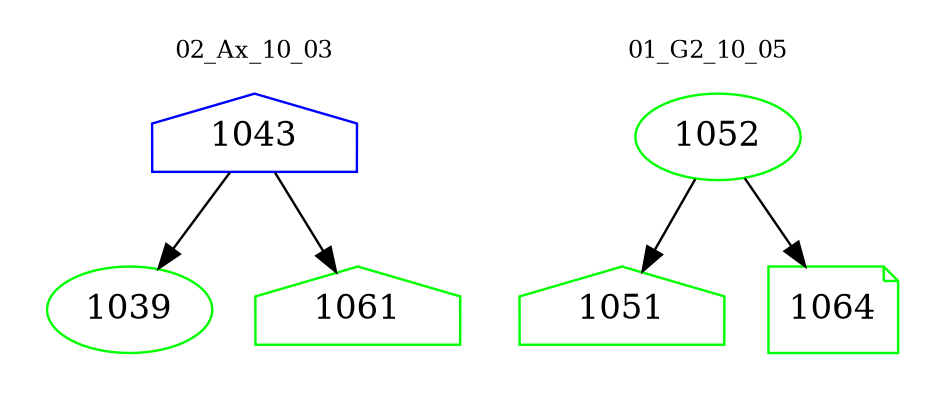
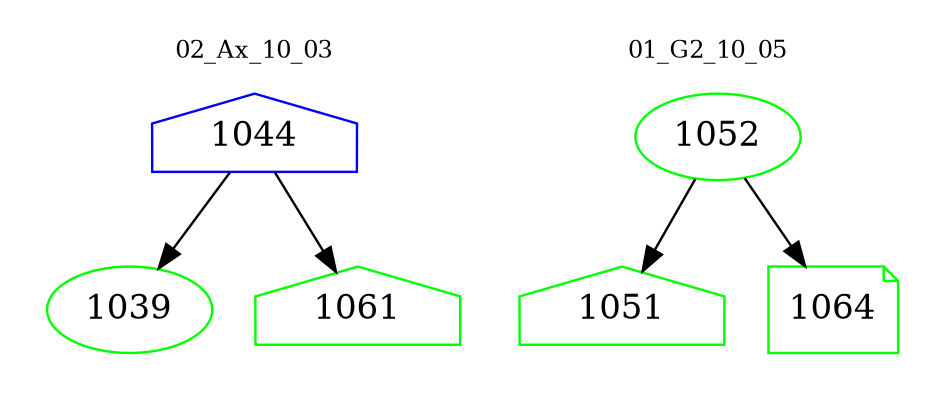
  digraph {
    node [color=green shape=house]
    edge [color=black]
-   n1 [color=blue label=1043]
+   n1 [color=blue label=1044]
    n2 [label=1039 shape=ellipse]
    n3 [label=1061]
    n4 [label=1052 shape=ellipse]
    n5 [label=1051]
    n6 [label=1064 shape=note]
    subgraph cluster_1 {
      color=white
      fontsize=10
      label="02_Ax_10_03"
      n1
      n2
      n3
    }
    subgraph cluster_2 {
      color=white
      fontsize=10
      label="01_G2_10_05"
      n4
      n5
      n6
    }
    n1 -> n2
    n1 -> n3
    n4 -> n5
    n4 -> n6
  }
